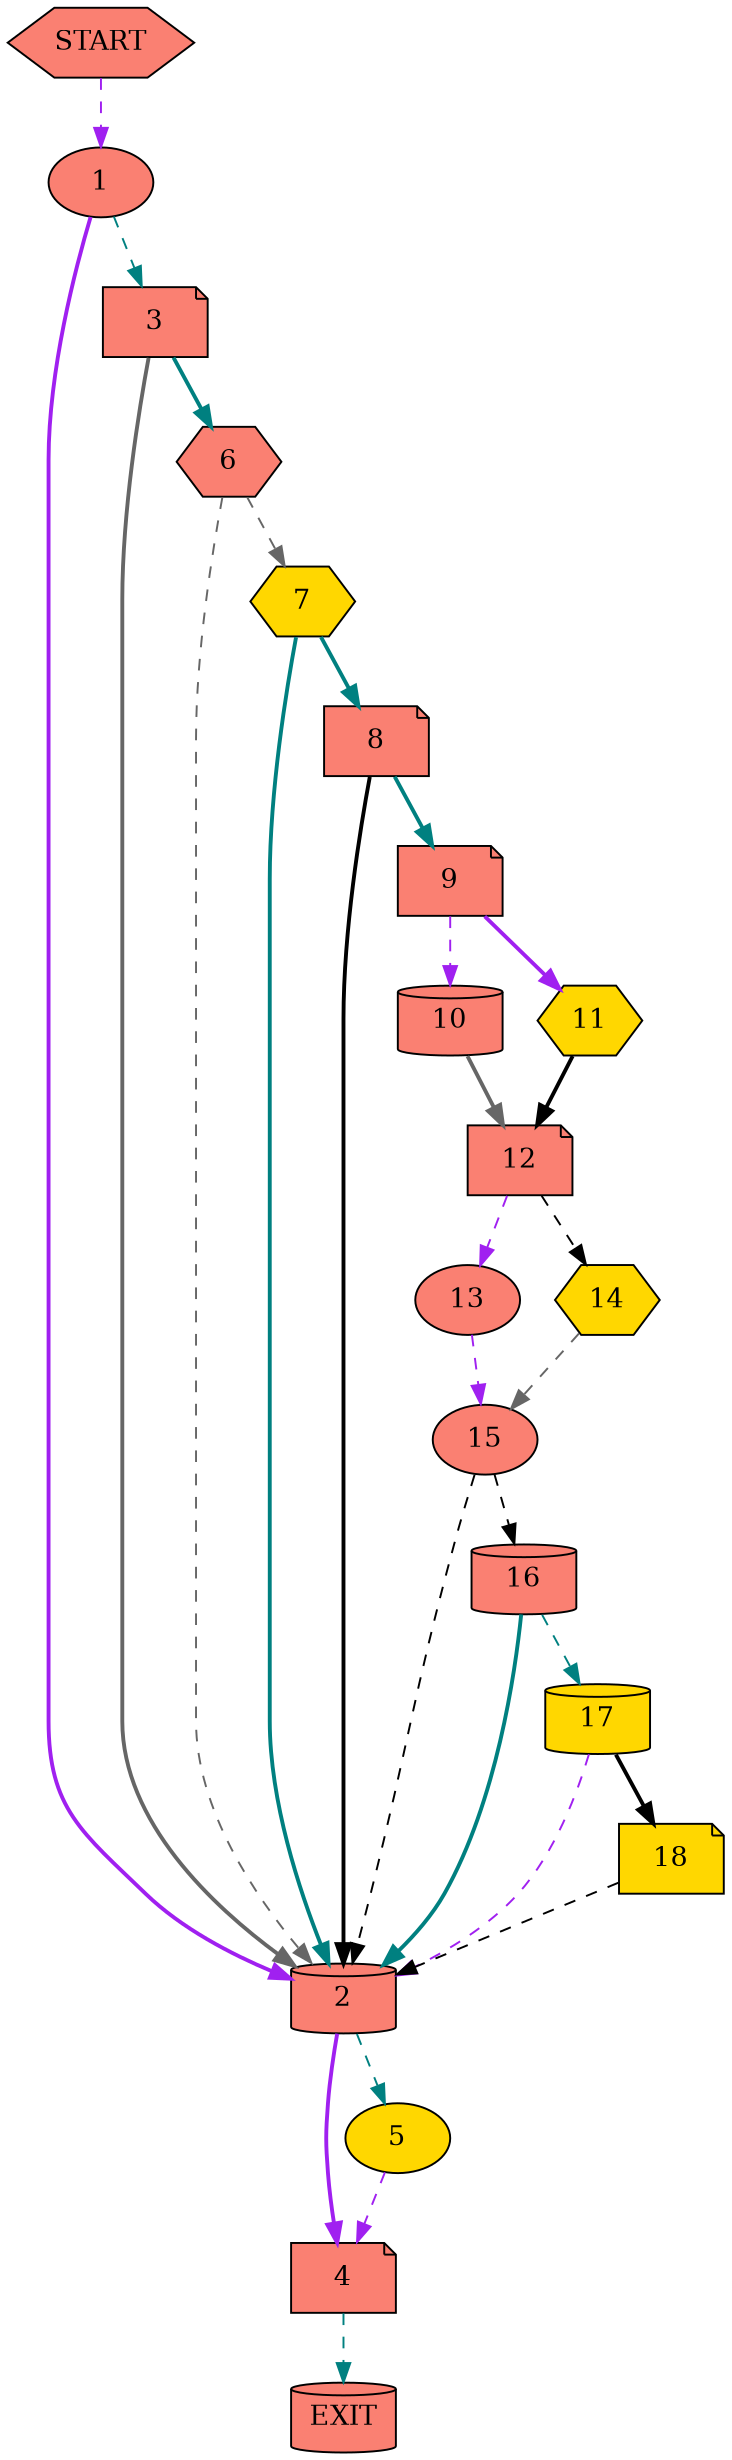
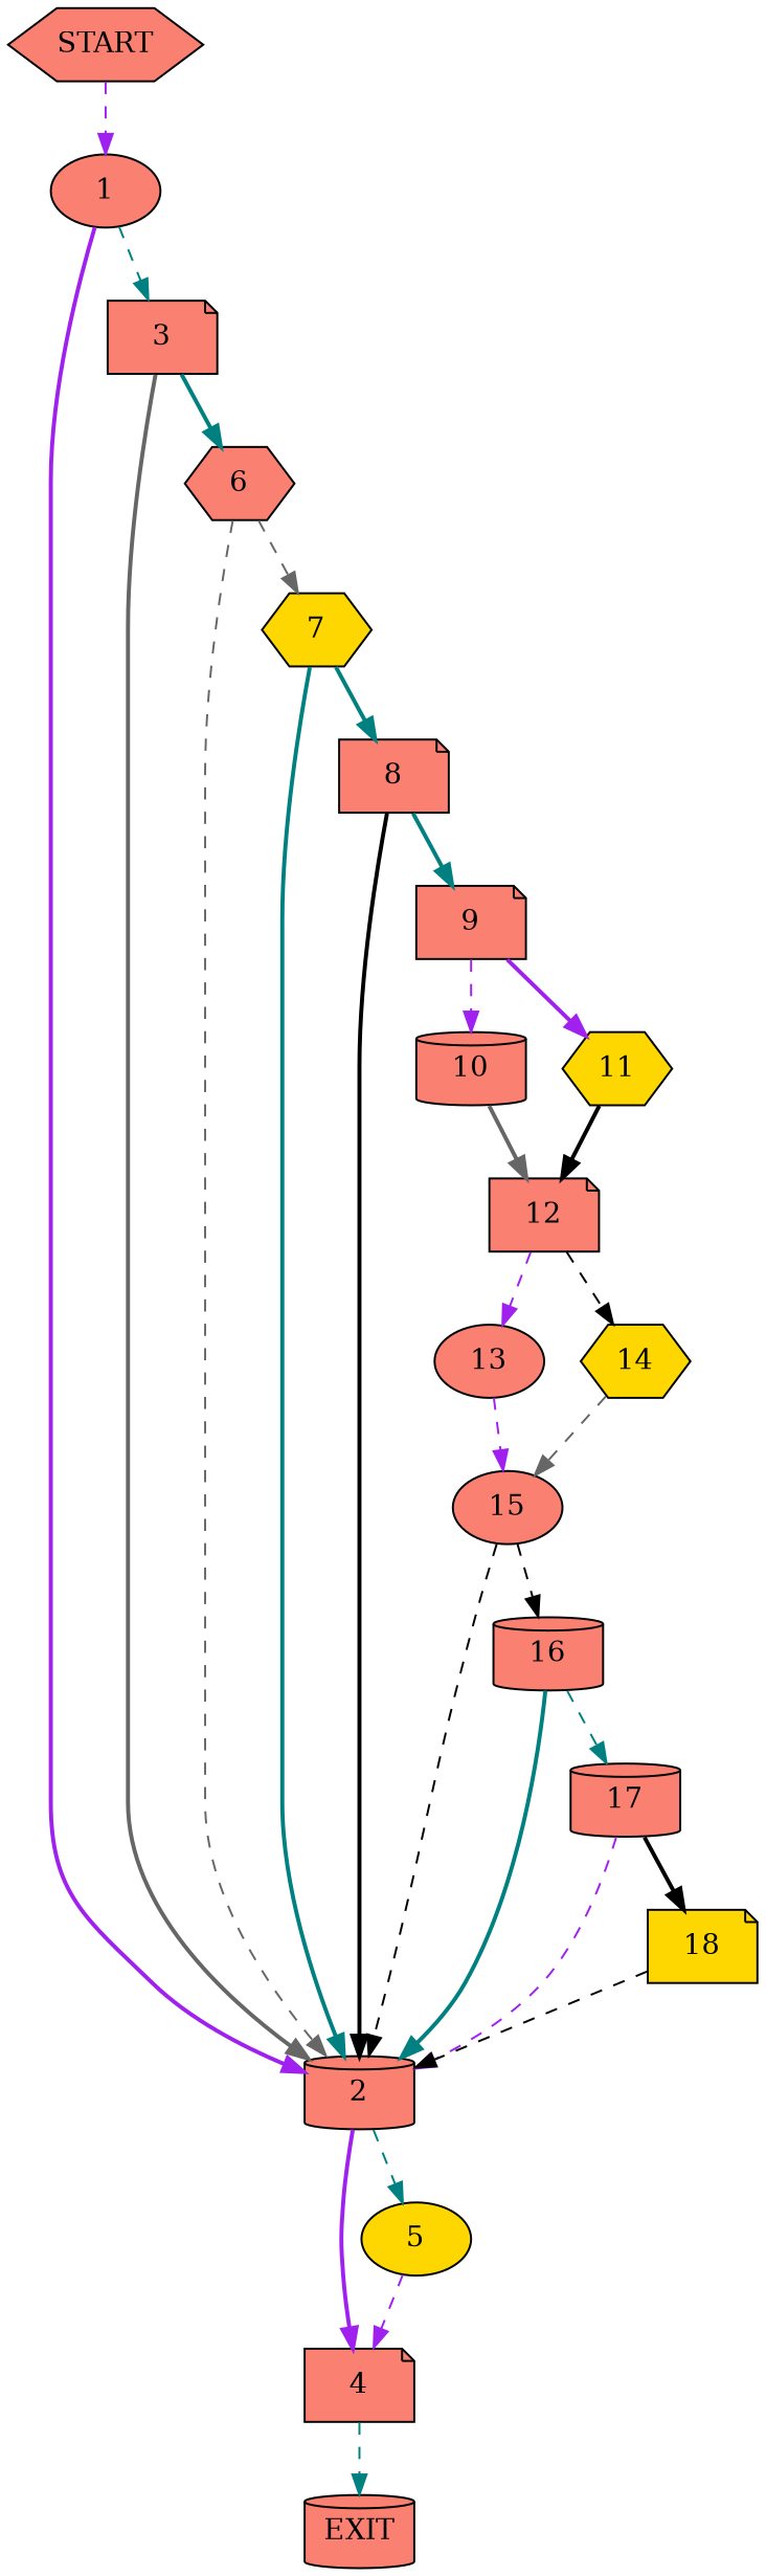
  digraph {
    node [fillcolor=salmon shape=note style=filled]
    edge [color=purple style=dashed]
    n1 [label=START shape=hexagon]
    1 [shape=ellipse]
    2 [shape=cylinder]
    3
    n5 [label=EXIT shape=cylinder]
    4
    5 [fillcolor=gold shape=ellipse]
    6 [shape=hexagon]
    7 [fillcolor=gold shape=hexagon]
    8
    9
    10 [shape=cylinder]
    11 [fillcolor=gold shape=hexagon]
    12
    13 [shape=ellipse]
    14 [fillcolor=gold shape=hexagon]
    15 [shape=ellipse]
    16 [shape=cylinder]
-   17 [fillcolor=gold shape=cylinder]
+   17 [shape=cylinder]
    18 [fillcolor=gold]
    n1 -> 1
    1 -> 2 [style=bold]
    1 -> 3 [color=teal]
    2 -> 4 [style=bold]
    2 -> 5 [color=teal]
    3 -> 2 [color=gray40 style=bold]
    3 -> 6 [color=teal style=bold]
    4 -> n5 [color=teal]
    5 -> 4
    6 -> 2 [color=gray40]
    6 -> 7 [color=gray40]
    7 -> 2 [color=teal style=bold]
    7 -> 8 [color=teal style=bold]
    8 -> 2 [color=black style=bold]
    8 -> 9 [color=teal style=bold]
    9 -> 10
    9 -> 11 [style=bold]
    10 -> 12 [color=gray40 style=bold]
    11 -> 12 [color=black style=bold]
    12 -> 13
    12 -> 14 [color=black]
    13 -> 15
    14 -> 15 [color=gray40]
    15 -> 2 [color=black]
    15 -> 16 [color=black]
    16 -> 2 [color=teal style=bold]
    16 -> 17 [color=teal]
    17 -> 2
    17 -> 18 [color=black style=bold]
    18 -> 2 [color=black]
  }
